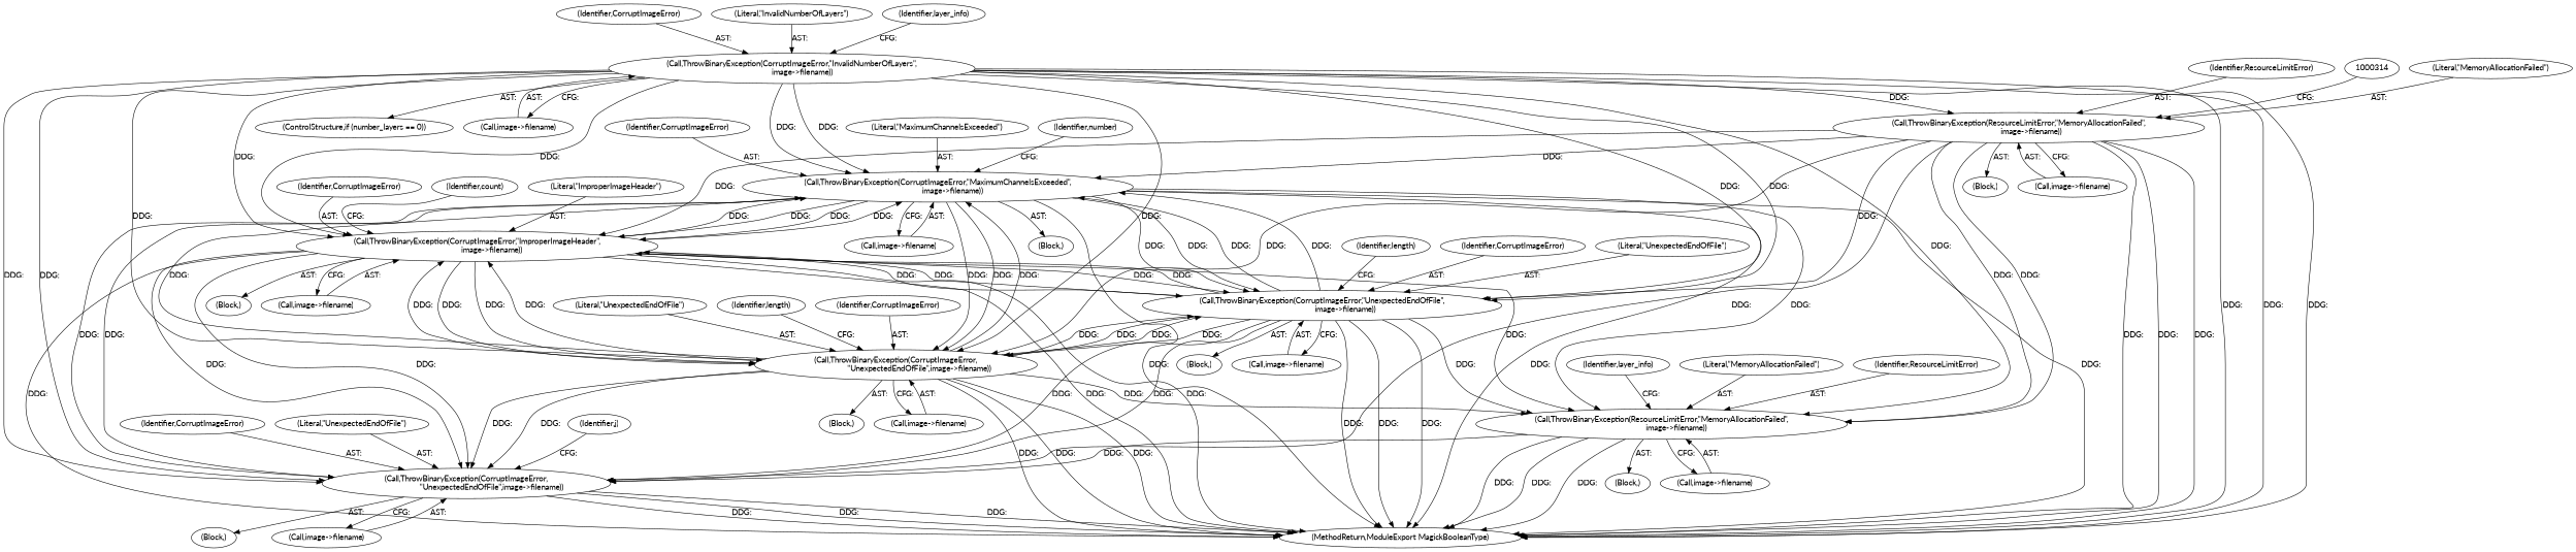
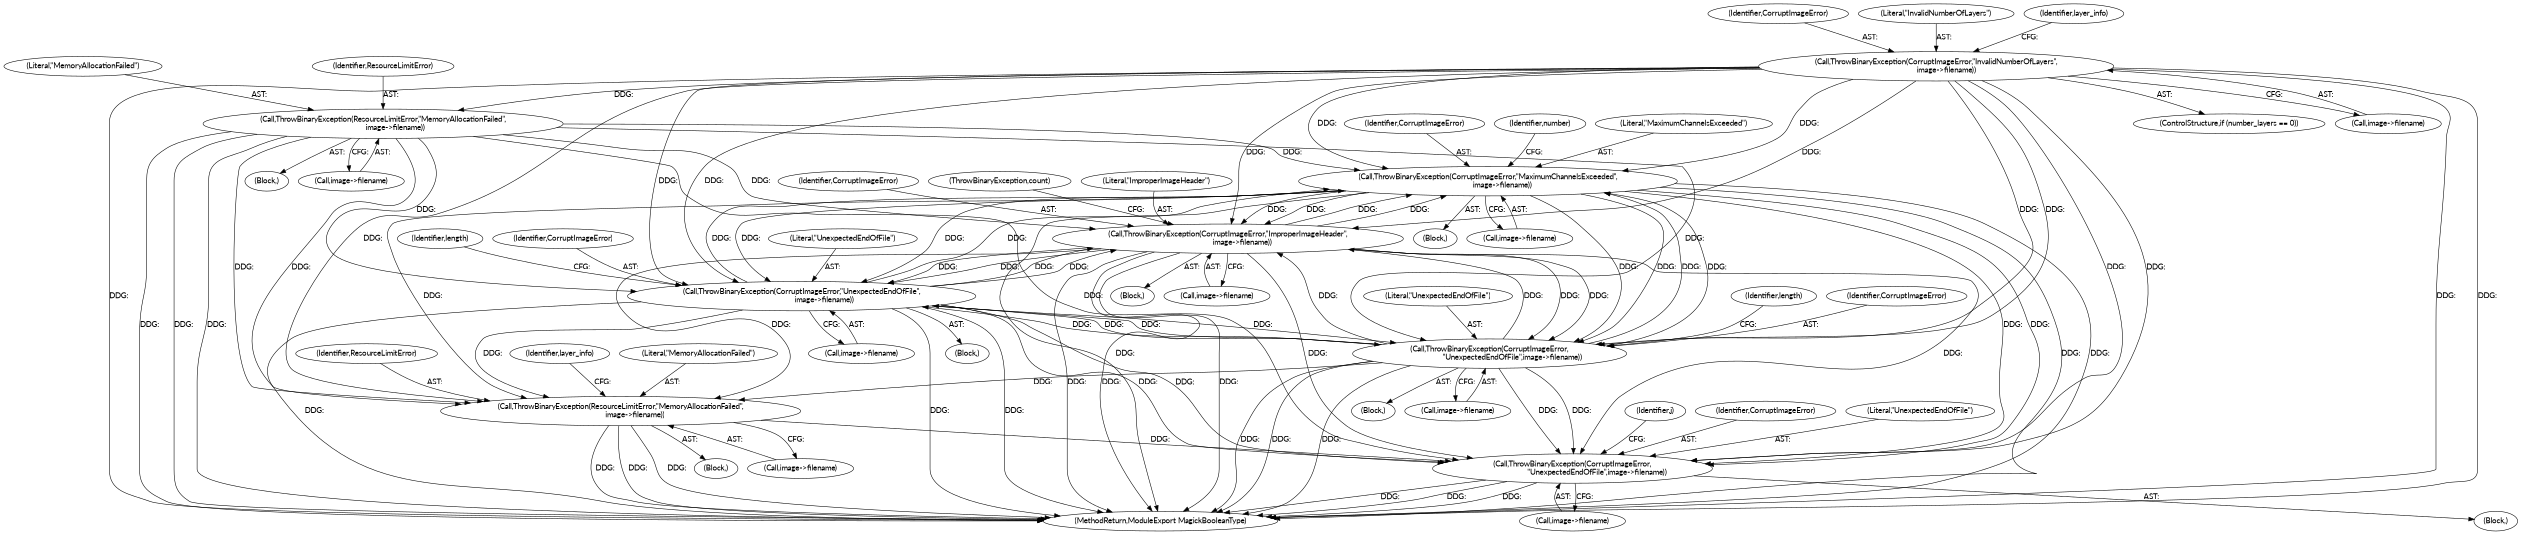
  digraph {
    fontname=Lato
    node [fontname=Lato]
    edge [fontname=Lato]
    n1 [label="(Call,ThrowBinaryException(CorruptImageError,\"InvalidNumberOfLayers\",\n          image->filename))"]
    n2 [label="(Call,ThrowBinaryException(ResourceLimitError,\"MemoryAllocationFailed\",\n            image->filename))"]
    n3 [label="(Call,ThrowBinaryException(CorruptImageError,\"MaximumChannelsExceeded\",\n              image->filename))"]
    n4 [label="(Call,ThrowBinaryException(CorruptImageError,\"ImproperImageHeader\",\n              image->filename))"]
    n5 [label="(Call,ThrowBinaryException(CorruptImageError,\"UnexpectedEndOfFile\",\n                      image->filename))"]
    n6 [label="(Call,ThrowBinaryException(CorruptImageError,\n                      \"UnexpectedEndOfFile\",image->filename))"]
    n7 [label="(Call,ThrowBinaryException(ResourceLimitError,\"MemoryAllocationFailed\",\n              image->filename))"]
    n8 [label="(Call,ThrowBinaryException(CorruptImageError,\n                        \"UnexpectedEndOfFile\",image->filename))"]
    n9 [label="(MethodReturn,ModuleExport MagickBooleanType)"]
    n10 [label="(ControlStructure,if (number_layers == 0))"]
    n11 [label="(Call,image->filename)"]
    n12 [label="(Block,)"]
    n13 [label="(Call,image->filename)"]
    n14 [label="(Block,)"]
    n15 [label="(Call,image->filename)"]
    n16 [label="(Block,)"]
    n17 [label="(Call,image->filename)"]
    n18 [label="(Call,image->filename)"]
    n19 [label="(Block,)"]
    n20 [label="(Call,image->filename)"]
    n21 [label="(Block,)"]
    n22 [label="(Block,)"]
    n23 [label="(Call,image->filename)"]
    n24 [label="(Call,image->filename)"]
    n25 [label="(Block,)"]
    n26 [label="(Identifier,CorruptImageError)"]
    n27 [label="(Literal,\"UnexpectedEndOfFile\")"]
    n28 [label="(Identifier,CorruptImageError)"]
    n29 [label="(Identifier,j)"]
    n30 [label="(Identifier,length)"]
    n31 [label="(Identifier,layer_info)"]
    n32 [label="(Literal,\"InvalidNumberOfLayers\")"]
    n33 [label="(Identifier,length)"]
    n34 [label="(Literal,\"MemoryAllocationFailed\")"]
    n35 [label="(Literal,\"ImproperImageHeader\")"]
    n36 [label="(Identifier,CorruptImageError)"]
    n37 [label="(Identifier,number)"]
    n38 [label="(Literal,\"MemoryAllocationFailed\")"]
    n39 [label="(Literal,\"MaximumChannelsExceeded\")"]
    n40 [label="(Identifier,ResourceLimitError)"]
    n41 [label="(Identifier,CorruptImageError)"]
    n42 [label="(Identifier,ResourceLimitError)"]
    n43 [label="(Identifier,CorruptImageError)"]
    n44 [label="(Identifier,layer_info)"]
    n45 [label="(Identifier,CorruptImageError)"]
-   n46 [label="(Identifier,count)"]
+   n46 [label="(ThrowBinaryException,count)"]
    n47 [label="(Literal,\"UnexpectedEndOfFile\")"]
    n48 [label="(Literal,\"UnexpectedEndOfFile\")"]
-   1000314
    n1 -> n2 [label="DDG: "]
    n1 -> n3 [label="DDG: "]
    n1 -> n3 [label="DDG: "]
    n1 -> n4 [label="DDG: "]
    n1 -> n4 [label="DDG: "]
    n1 -> n5 [label="DDG: "]
    n1 -> n5 [label="DDG: "]
    n1 -> n6 [label="DDG: "]
    n1 -> n6 [label="DDG: "]
    n1 -> n7 [label="DDG: "]
    n1 -> n8 [label="DDG: "]
    n1 -> n8 [label="DDG: "]
    n1 -> n9 [label="DDG: "]
    n1 -> n9 [label="DDG: "]
    n1 -> n9 [label="DDG: "]
    n1 -> n10 [label="AST: "]
    n1 -> n11 [label="CFG: "]
    n2 -> n3 [label="DDG: "]
    n2 -> n4 [label="DDG: "]
    n2 -> n5 [label="DDG: "]
    n2 -> n6 [label="DDG: "]
    n2 -> n7 [label="DDG: "]
    n2 -> n7 [label="DDG: "]
    n2 -> n8 [label="DDG: "]
    n2 -> n9 [label="DDG: "]
    n2 -> n9 [label="DDG: "]
    n2 -> n9 [label="DDG: "]
    n2 -> n12 [label="AST: "]
    n2 -> n13 [label="CFG: "]
    n3 -> n4 [label="DDG: "]
    n3 -> n4 [label="DDG: "]
    n3 -> n5 [label="DDG: "]
    n3 -> n5 [label="DDG: "]
    n3 -> n6 [label="DDG: "]
    n3 -> n6 [label="DDG: "]
    n3 -> n7 [label="DDG: "]
    n3 -> n8 [label="DDG: "]
    n3 -> n8 [label="DDG: "]
    n3 -> n9 [label="DDG: "]
    n3 -> n9 [label="DDG: "]
    n3 -> n9 [label="DDG: "]
    n3 -> n14 [label="AST: "]
    n3 -> n15 [label="CFG: "]
    n4 -> n3 [label="DDG: "]
    n4 -> n3 [label="DDG: "]
    n4 -> n5 [label="DDG: "]
    n4 -> n5 [label="DDG: "]
    n4 -> n6 [label="DDG: "]
    n4 -> n6 [label="DDG: "]
    n4 -> n7 [label="DDG: "]
    n4 -> n8 [label="DDG: "]
    n4 -> n8 [label="DDG: "]
    n4 -> n9 [label="DDG: "]
    n4 -> n9 [label="DDG: "]
    n4 -> n9 [label="DDG: "]
    n4 -> n16 [label="AST: "]
    n4 -> n17 [label="CFG: "]
    n5 -> n3 [label="DDG: "]
    n5 -> n3 [label="DDG: "]
    n5 -> n4 [label="DDG: "]
    n5 -> n4 [label="DDG: "]
    n5 -> n6 [label="DDG: "]
    n5 -> n6 [label="DDG: "]
    n5 -> n7 [label="DDG: "]
    n5 -> n8 [label="DDG: "]
    n5 -> n8 [label="DDG: "]
    n5 -> n9 [label="DDG: "]
    n5 -> n9 [label="DDG: "]
    n5 -> n9 [label="DDG: "]
    n5 -> n18 [label="CFG: "]
    n5 -> n19 [label="AST: "]
    n6 -> n3 [label="DDG: "]
    n6 -> n3 [label="DDG: "]
    n6 -> n4 [label="DDG: "]
    n6 -> n4 [label="DDG: "]
    n6 -> n5 [label="DDG: "]
    n6 -> n5 [label="DDG: "]
    n6 -> n7 [label="DDG: "]
    n6 -> n8 [label="DDG: "]
    n6 -> n8 [label="DDG: "]
    n6 -> n9 [label="DDG: "]
    n6 -> n9 [label="DDG: "]
    n6 -> n9 [label="DDG: "]
    n6 -> n20 [label="CFG: "]
    n6 -> n21 [label="AST: "]
    n7 -> n8 [label="DDG: "]
    n7 -> n9 [label="DDG: "]
    n7 -> n9 [label="DDG: "]
    n7 -> n9 [label="DDG: "]
    n7 -> n22 [label="AST: "]
    n7 -> n23 [label="CFG: "]
    n8 -> n9 [label="DDG: "]
    n8 -> n9 [label="DDG: "]
    n8 -> n9 [label="DDG: "]
    n8 -> n24 [label="CFG: "]
    n8 -> n25 [label="AST: "]
    n11 -> n1 [label="AST: "]
    n13 -> n2 [label="AST: "]
    n15 -> n3 [label="AST: "]
    n17 -> n4 [label="AST: "]
    n18 -> n5 [label="AST: "]
    n20 -> n6 [label="AST: "]
    n23 -> n7 [label="AST: "]
    n24 -> n8 [label="AST: "]
    n26 -> n3 [label="AST: "]
    n27 -> n5 [label="AST: "]
    n28 -> n1 [label="AST: "]
    n29 -> n8 [label="CFG: "]
    n30 -> n5 [label="CFG: "]
    n31 -> n7 [label="CFG: "]
    n32 -> n1 [label="AST: "]
    n33 -> n6 [label="CFG: "]
    n34 -> n7 [label="AST: "]
    n35 -> n4 [label="AST: "]
    n36 -> n5 [label="AST: "]
    n37 -> n3 [label="CFG: "]
    n38 -> n2 [label="AST: "]
    n39 -> n3 [label="AST: "]
    n40 -> n2 [label="AST: "]
    n41 -> n4 [label="AST: "]
    n42 -> n7 [label="AST: "]
    n43 -> n8 [label="AST: "]
    n44 -> n1 [label="CFG: "]
    n45 -> n6 [label="AST: "]
    n46 -> n4 [label="CFG: "]
    n47 -> n8 [label="AST: "]
    n48 -> n6 [label="AST: "]
-   1000314 -> n2 [label="CFG: "]
  }
